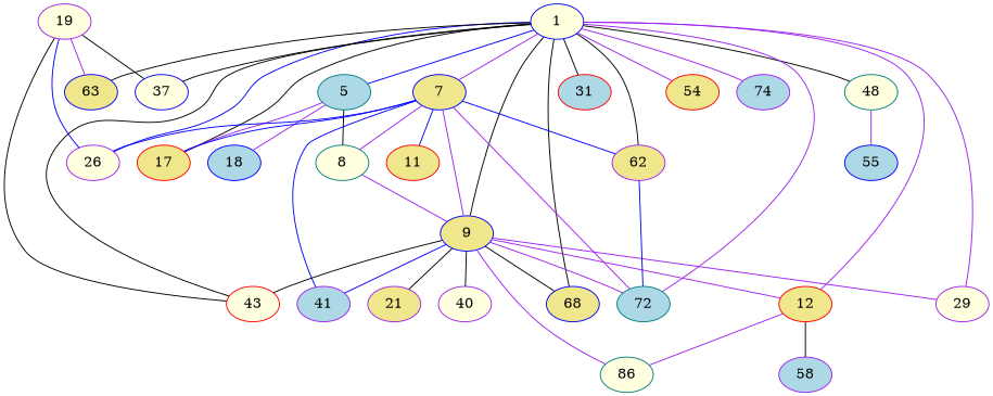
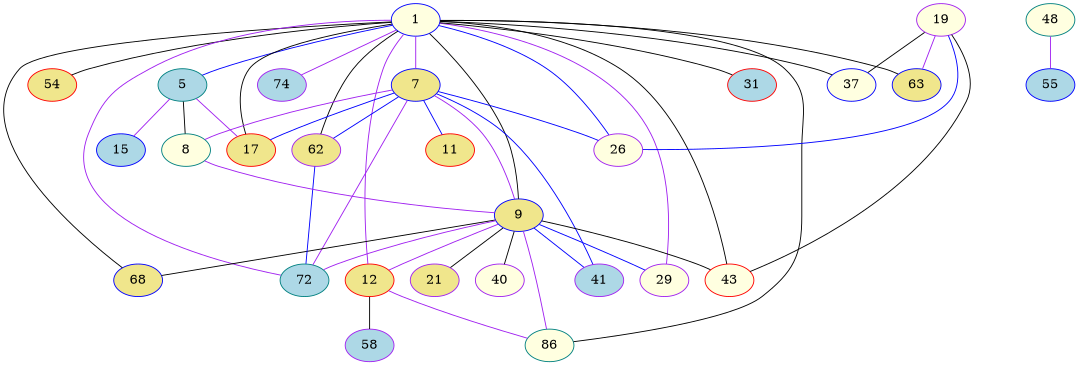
  graph {
    node [color=purple fillcolor=lightyellow style=filled]
    edge [color=black]
    1 [color=blue super="+32+10+69+2+3+6"]
    5 [color=teal fillcolor=lightblue super="+50+57"]
    7 [color=blue fillcolor=khaki super="+13+60+42+75"]
    9 [color=blue fillcolor=khaki super="+27"]
    12 [color=red fillcolor=khaki super="+46+82"]
    17 [color=red fillcolor=khaki super="+53+65"]
    26 [super="+39+49"]
    29 [super="+56+61"]
    31 [color=red fillcolor=lightblue super="+64"]
    37 [color=blue]
    43 [color=red super="+71+44"]
    48 [color=teal]
    54 [color=red fillcolor=khaki]
    62 [fillcolor=khaki super="+88+85"]
    63 [color=blue fillcolor=khaki]
    68 [color=blue fillcolor=khaki]
    72 [color=teal fillcolor=lightblue super="+89"]
    74 [fillcolor=lightblue]
    8 [color=teal]
-   18 [color=blue fillcolor=lightblue]
+   18 [color=blue fillcolor=lightblue label=15]
    11 [color=red fillcolor=khaki]
    41 [fillcolor=lightblue super="+78"]
    21 [fillcolor=khaki super="+84+33"]
    40
    86 [color=teal]
    58 [fillcolor=lightblue super="+91"]
    19 [super="+51+67+22"]
    55 [color=blue fillcolor=lightblue super="+77"]
    1 -- 5 [color=blue weight=2]
    1 -- 7 [color=purple weight=2]
    1 -- 9 [weight=2]
    1 -- 12 [color=purple weight=2]
    1 -- 17
    1 -- 26 [color=blue]
    1 -- 29 [color=purple weight=2]
    1 -- 31 [weight=2]
    1 -- 37
    1 -- 43
-   1 -- 48
-   1 -- 54 [color=purple]
+   1 -- 86
+   1 -- 54
    1 -- 62 [weight=2]
    1 -- 63
    1 -- 68
    1 -- 72 [color=purple]
    1 -- 74 [color=purple]
    5 -- 17 [color=purple]
    5 -- 8
    5 -- 18 [color=purple]
    7 -- 9 [color=purple]
    7 -- 17 [color=blue]
    7 -- 26 [color=blue]
    7 -- 62 [color=blue]
    7 -- 72 [color=purple weight=2]
    7 -- 8 [color=purple]
    7 -- 11 [color=blue]
    7 -- 41 [color=blue]
    9 -- 12 [color=purple]
-   9 -- 29 [color=purple]
+   9 -- 29 [color=blue]
    9 -- 43 [weight=3]
    9 -- 68
    9 -- 72 [color=purple]
    9 -- 41 [color=blue]
    9 -- 21
    9 -- 40
    9 -- 86 [color=purple]
    12 -- 86 [color=purple]
    12 -- 58
    48 -- 55 [color=purple]
    62 -- 72 [color=blue]
    8 -- 9 [color=purple]
    19 -- 26 [color=blue]
    19 -- 37
    19 -- 43
    19 -- 63 [color=purple]
  }
